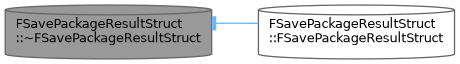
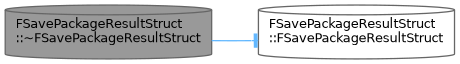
  digraph {
    rankdir=LR
    node [fontname=Helvetica fontsize=10 shape=cylinder style=filled]
    n1 [color=gray40 fillcolor=grey60 fontcolor=black height=0.2 label="FSavePackageResultStruct\l::~FSavePackageResultStruct" width=0.4]
    n2 [color=grey40 fillcolor=white height=0.2 label="FSavePackageResultStruct\l::FSavePackageResultStruct" width=0.4]
-   n2 -> n1 [color=steelblue1 fontname=Helvetica fontsize=10 labelfontname=Helvetica labelfontsize=10 style=solid arrowhead=tee]
+   n1 -> n2 [color=steelblue1 fontname=Helvetica fontsize=10 labelfontname=Helvetica labelfontsize=10 style=solid arrowhead=tee]
  }
